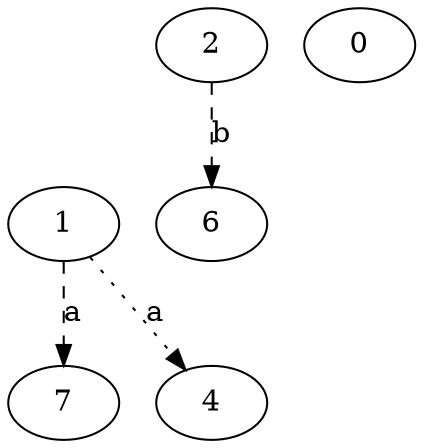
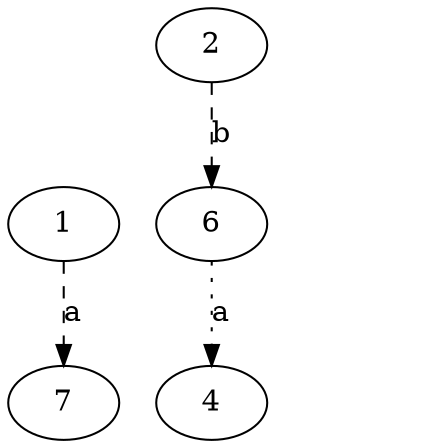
  strict digraph {
    edge [style=dashed]
    n1 [label=7]
    1
    4
    2
    6
-   0
    1 -> n1 [label=a]
-   1 -> 4 [label=a style=dotted]
+   6 -> 4 [label=a style=dotted]
    2 -> 6 [label=b]
  }
